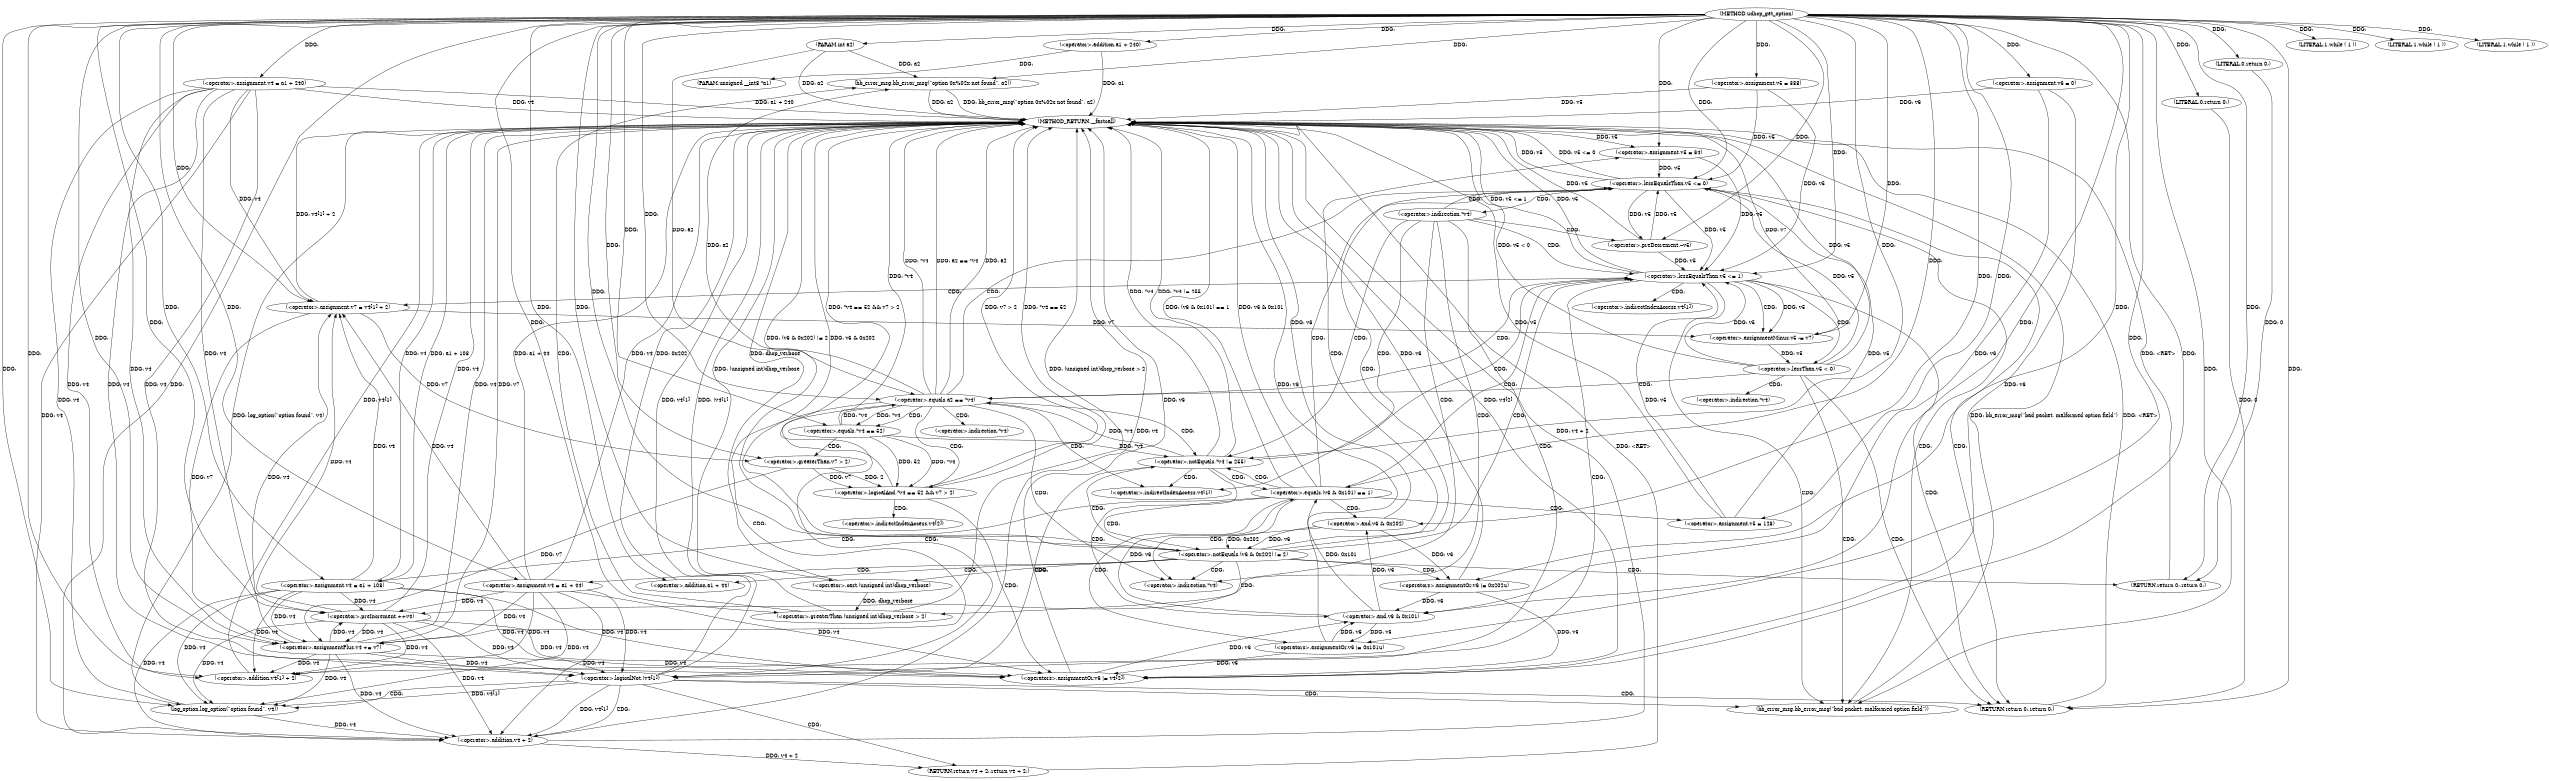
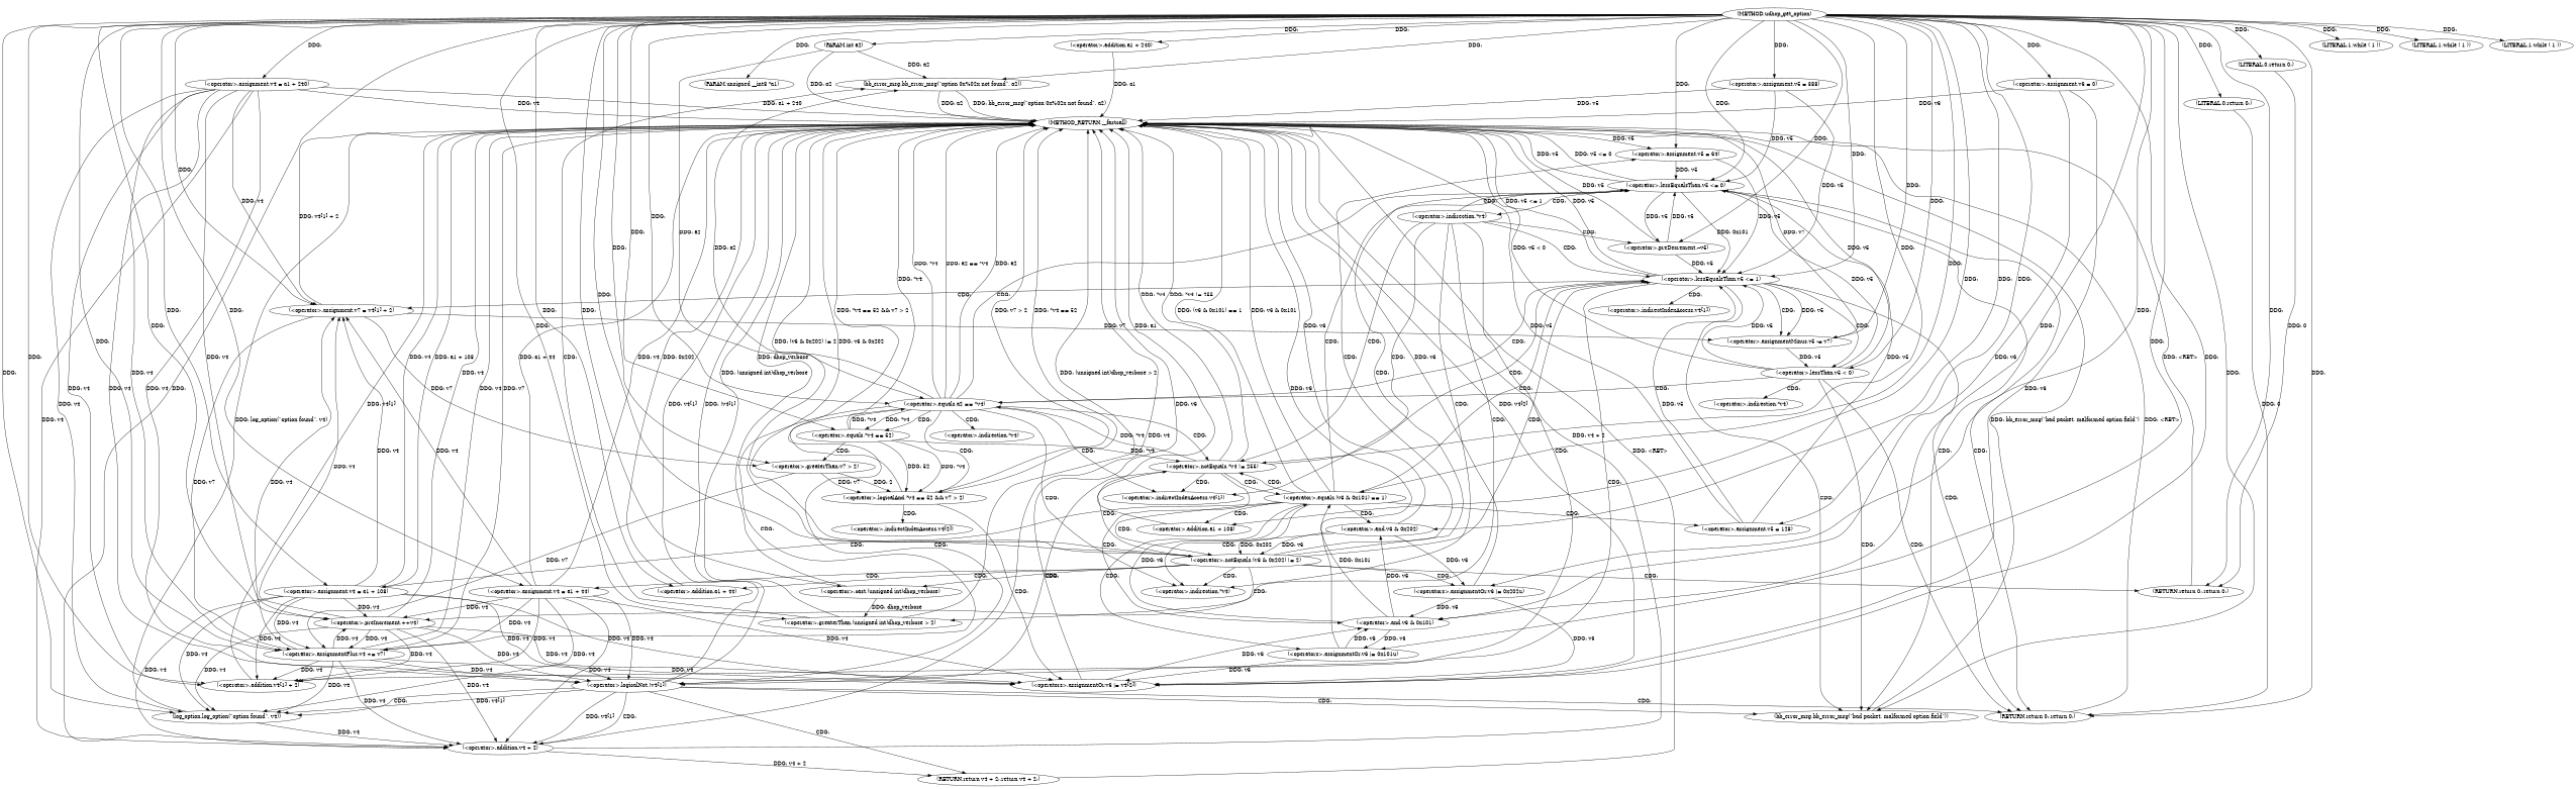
  digraph {
    n1 [label="(METHOD,udhcp_get_option)"]
    n2 [label="(PARAM,unsigned __int8 *a1)"]
    n3 [label="(PARAM,int a2)"]
    n4 [label="(<operator>.assignment,v6 = 0)"]
    n5 [label="(<operator>.assignment,v4 = a1 + 240)"]
    n6 [label="(<operator>.addition,a1 + 240)"]
    n7 [label="(<operator>.assignment,v5 = 388)"]
    n8 [label="(LITERAL,1,while ( 1 ))"]
    n9 [label="(LITERAL,1,while ( 1 ))"]
    n10 [label="(LITERAL,1,while ( 1 ))"]
    n11 [label="(<operator>.lessEqualsThan,v5 <= 0)"]
    n12 [label="(<operator>.preDecrement,--v5)"]
    n13 [label="(<operator>.preIncrement,++v4)"]
    n14 [label="(<operator>.notEquals,*v4 != 255)"]
    n15 [label="(<operator>.equals,(v6 & 0x101) == 1)"]
    n16 [label="(<operator>.and,v6 & 0x101)"]
    n17 [label="(<operators>.assignmentOr,v6 |= 0x101u)"]
    n18 [label="(<operator>.assignment,v4 = a1 + 108)"]
+   n19 [label="(<operator>.addition,a1 + 108)"]
    n20 [label="(<operator>.assignment,v5 = 128)"]
    n21 [label="(<operator>.notEquals,(v6 & 0x202) != 2)"]
    n22 [label="(<operator>.and,v6 & 0x202)"]
    n23 [label="(<operator>.greaterThan,(unsigned int)dhcp_verbose > 2)"]
    n24 [label="(<operator>.cast,(unsigned int)dhcp_verbose)"]
    n25 [label="(bb_error_msg,bb_error_msg(\"option 0x%02x not found\", a2))"]
    n26 [label="(RETURN,return 0;,return 0;)"]
    n27 [label="(LITERAL,0,return 0;)"]
    n28 [label="(<operators>.assignmentOr,v6 |= 0x202u)"]
    n29 [label="(<operator>.assignment,v4 = a1 + 44)"]
    n30 [label="(<operator>.addition,a1 + 44)"]
    n31 [label="(<operator>.assignment,v5 = 64)"]
    n32 [label="(<operator>.lessEqualsThan,v5 <= 1)"]
    n33 [label="(<operator>.assignment,v7 = v4[1] + 2)"]
    n34 [label="(<operator>.addition,v4[1] + 2)"]
    n35 [label="(<operator>.assignmentMinus,v5 -= v7)"]
    n36 [label="(<operator>.lessThan,v5 < 0)"]
    n37 [label="(<operator>.equals,a2 == *v4)"]
    n38 [label="(<operator>.equals,*v4 == 52)"]
    n39 [label="(<operator>.greaterThan,v7 > 2)"]
    n40 [label="(<operators>.assignmentOr,v6 |= v4[2])"]
    n41 [label="(<operator>.assignmentPlus,v4 += v7)"]
    n42 [label="(bb_error_msg,bb_error_msg(\"bad packet, malformed option field\"))"]
    n43 [label="(RETURN,return 0;,return 0;)"]
    n44 [label="(LITERAL,0,return 0;)"]
    n45 [label="(log_option,log_option(\"option found\", v4))"]
    n46 [label="(<operator>.addition,v4 + 2)"]
    n47 [label="(METHOD_RETURN,__fastcall)"]
    n48 [label="(<operator>.logicalNot,!v4[1])"]
    n49 [label="(<operator>.indirection,*v4)"]
    n50 [label="(<operator>.indirectIndexAccess,v4[1])"]
    n51 [label="(<operator>.indirection,*v4)"]
    n52 [label="(<operator>.indirectIndexAccess,v4[1])"]
    n53 [label="(<operator>.indirection,*v4)"]
    n54 [label="(<operator>.logicalAnd,*v4 == 52 && v7 > 2)"]
    n55 [label="(<operator>.indirection,*v4)"]
    n56 [label="(RETURN,return v4 + 2;,return v4 + 2;)"]
    n57 [label="(<operator>.indirectIndexAccess,v4[2])"]
-   n6 -> n2 [label="DDG: "]
+   n1 -> n2 [label="DDG: "]
    n1 -> n3 [label="DDG: "]
    n1 -> n4 [label="DDG: "]
    n1 -> n5 [label="DDG: "]
    n1 -> n6 [label="DDG: "]
    n1 -> n7 [label="DDG: "]
    n1 -> n8 [label="DDG: "]
    n1 -> n9 [label="DDG: "]
    n1 -> n10 [label="DDG: "]
    n1 -> n11 [label="DDG: "]
    n1 -> n12 [label="DDG: "]
    n1 -> n13 [label="DDG: "]
    n1 -> n14 [label="DDG: "]
    n1 -> n15 [label="DDG: "]
    n1 -> n16 [label="DDG: "]
    n1 -> n17 [label="DDG: "]
    n1 -> n18 [label="DDG: "]
+   n1 -> n19 [label="DDG: "]
    n1 -> n20 [label="DDG: "]
    n1 -> n21 [label="DDG: "]
    n1 -> n22 [label="DDG: "]
    n1 -> n23 [label="DDG: "]
    n1 -> n24 [label="DDG: "]
    n1 -> n25 [label="DDG: "]
    n1 -> n26 [label="DDG: "]
    n1 -> n27 [label="DDG: "]
    n1 -> n28 [label="DDG: "]
    n1 -> n29 [label="DDG: "]
    n1 -> n30 [label="DDG: "]
    n1 -> n31 [label="DDG: "]
    n1 -> n32 [label="DDG: "]
    n1 -> n33 [label="DDG: "]
    n1 -> n34 [label="DDG: "]
    n1 -> n35 [label="DDG: "]
+   n1 -> n36 [label="DDG: "]
    n1 -> n37 [label="DDG: "]
    n1 -> n38 [label="DDG: "]
    n1 -> n39 [label="DDG: "]
    n1 -> n40 [label="DDG: "]
    n1 -> n41 [label="DDG: "]
    n1 -> n42 [label="DDG: "]
    n1 -> n43 [label="DDG: "]
    n1 -> n44 [label="DDG: "]
    n1 -> n45 [label="DDG: "]
    n1 -> n46 [label="DDG: "]
    n3 -> n25 [label="DDG: a2"]
    n3 -> n37 [label="DDG: a2"]
    n3 -> n47 [label="DDG: a2"]
    n4 -> n16 [label="DDG: v6"]
    n4 -> n40 [label="DDG: v6"]
    n4 -> n47 [label="DDG: v6"]
    n5 -> n13 [label="DDG: v4"]
    n5 -> n33 [label="DDG: v4"]
    n5 -> n34 [label="DDG: v4"]
    n5 -> n40 [label="DDG: v4"]
    n5 -> n41 [label="DDG: v4"]
    n5 -> n45 [label="DDG: v4"]
    n5 -> n46 [label="DDG: v4"]
    n5 -> n47 [label="DDG: v4"]
    n5 -> n47 [label="DDG: a1 + 240"]
    n5 -> n48 [label="DDG: v4"]
    n6 -> n47 [label="DDG: a1"]
    n7 -> n11 [label="DDG: v5"]
    n7 -> n32 [label="DDG: v5"]
    n7 -> n47 [label="DDG: v5"]
    n11 -> n12 [label="DDG: v5"]
-   n11 -> n32 [label="DDG: v5"]
+   n11 -> n32 [label="DDG: 0x101"]
    n11 -> n42 [label="CDG: "]
    n11 -> n43 [label="CDG: "]
    n11 -> n47 [label="DDG: v5 <= 0"]
    n11 -> n47 [label="DDG: v5"]
    n11 -> n49 [label="CDG: "]
    n12 -> n11 [label="DDG: v5"]
    n12 -> n32 [label="DDG: v5"]
    n12 -> n47 [label="DDG: v5"]
    n13 -> n33 [label="DDG: v4"]
    n13 -> n34 [label="DDG: v4"]
    n13 -> n40 [label="DDG: v4"]
    n13 -> n41 [label="DDG: v4"]
    n13 -> n45 [label="DDG: v4"]
    n13 -> n46 [label="DDG: v4"]
    n13 -> n47 [label="DDG: v4"]
    n13 -> n48 [label="DDG: v4"]
    n14 -> n15 [label="CDG: "]
    n14 -> n16 [label="CDG: "]
    n14 -> n32 [label="CDG: "]
    n14 -> n37 [label="DDG: *v4"]
    n14 -> n47 [label="DDG: *v4 != 255"]
    n14 -> n47 [label="DDG: *v4"]
    n14 -> n48 [label="CDG: "]
    n14 -> n50 [label="CDG: "]
    n15 -> n11 [label="CDG: "]
    n15 -> n14 [label="CDG: "]
    n15 -> n17 [label="CDG: "]
    n15 -> n18 [label="CDG: "]
+   n15 -> n19 [label="CDG: "]
    n15 -> n20 [label="CDG: "]
    n15 -> n21 [label="CDG: "]
    n15 -> n22 [label="CDG: "]
    n15 -> n32 [label="CDG: "]
    n15 -> n47 [label="DDG: (v6 & 0x101) == 1"]
    n15 -> n47 [label="DDG: v6 & 0x101"]
    n15 -> n51 [label="CDG: "]
    n16 -> n15 [label="DDG: v6"]
    n16 -> n15 [label="DDG: 0x101"]
    n16 -> n17 [label="DDG: v6"]
    n16 -> n22 [label="DDG: v6"]
    n17 -> n16 [label="DDG: v6"]
    n17 -> n40 [label="DDG: v6"]
    n17 -> n47 [label="DDG: v6"]
    n18 -> n13 [label="DDG: v4"]
    n18 -> n33 [label="DDG: v4"]
    n18 -> n34 [label="DDG: v4"]
    n18 -> n40 [label="DDG: v4"]
    n18 -> n41 [label="DDG: v4"]
    n18 -> n45 [label="DDG: v4"]
    n18 -> n46 [label="DDG: v4"]
    n18 -> n47 [label="DDG: a1 + 108"]
    n18 -> n47 [label="DDG: v4"]
    n18 -> n48 [label="DDG: v4"]
+   n19 -> n47 [label="DDG: a1"]
    n20 -> n11 [label="DDG: v5"]
    n20 -> n32 [label="DDG: v5"]
    n20 -> n47 [label="DDG: v5"]
    n21 -> n11 [label="CDG: "]
    n21 -> n14 [label="CDG: "]
    n21 -> n23 [label="CDG: "]
    n21 -> n24 [label="CDG: "]
    n21 -> n26 [label="CDG: "]
    n21 -> n28 [label="CDG: "]
    n21 -> n29 [label="CDG: "]
    n21 -> n30 [label="CDG: "]
    n21 -> n31 [label="CDG: "]
    n21 -> n32 [label="CDG: "]
    n21 -> n47 [label="DDG: v6 & 0x202"]
    n21 -> n47 [label="DDG: (v6 & 0x202) != 2"]
    n21 -> n51 [label="CDG: "]
    n22 -> n21 [label="DDG: v6"]
    n22 -> n21 [label="DDG: 0x202"]
    n22 -> n28 [label="DDG: v6"]
    n22 -> n47 [label="DDG: v6"]
    n23 -> n25 [label="CDG: "]
    n23 -> n47 [label="DDG: (unsigned int)dhcp_verbose"]
    n23 -> n47 [label="DDG: (unsigned int)dhcp_verbose > 2"]
    n24 -> n23 [label="DDG: dhcp_verbose"]
    n24 -> n47 [label="DDG: dhcp_verbose"]
    n25 -> n47 [label="DDG: bb_error_msg(\"option 0x%02x not found\", a2)"]
    n25 -> n47 [label="DDG: a2"]
    n26 -> n47 [label="DDG: <RET>"]
    n27 -> n26 [label="DDG: 0"]
    n28 -> n16 [label="DDG: v6"]
    n28 -> n40 [label="DDG: v6"]
    n28 -> n47 [label="DDG: v6"]
    n29 -> n13 [label="DDG: v4"]
    n29 -> n33 [label="DDG: v4"]
    n29 -> n34 [label="DDG: v4"]
    n29 -> n40 [label="DDG: v4"]
    n29 -> n41 [label="DDG: v4"]
    n29 -> n45 [label="DDG: v4"]
    n29 -> n46 [label="DDG: v4"]
    n29 -> n47 [label="DDG: v4"]
    n29 -> n47 [label="DDG: a1 + 44"]
    n29 -> n48 [label="DDG: v4"]
    n30 -> n47 [label="DDG: 0x202"]
    n31 -> n11 [label="DDG: v5"]
    n31 -> n32 [label="DDG: v5"]
    n32 -> n33 [label="CDG: "]
    n32 -> n34 [label="CDG: "]
    n32 -> n35 [label="DDG: v5"]
    n32 -> n35 [label="CDG: "]
    n32 -> n36 [label="CDG: "]
    n32 -> n42 [label="CDG: "]
    n32 -> n43 [label="CDG: "]
    n32 -> n47 [label="DDG: v5"]
    n32 -> n47 [label="DDG: v5 <= 1"]
    n32 -> n52 [label="CDG: "]
    n33 -> n35 [label="DDG: v7"]
    n33 -> n39 [label="DDG: v7"]
    n33 -> n41 [label="DDG: v7"]
    n33 -> n47 [label="DDG: v4[1] + 2"]
    n34 -> n47 [label="DDG: v4[1]"]
    n35 -> n36 [label="DDG: v5"]
    n35 -> n47 [label="DDG: v7"]
    n36 -> n11 [label="DDG: v5"]
    n36 -> n32 [label="DDG: v5"]
    n36 -> n37 [label="CDG: "]
    n36 -> n42 [label="CDG: "]
    n36 -> n43 [label="CDG: "]
    n36 -> n47 [label="DDG: v5"]
    n36 -> n47 [label="DDG: v5 < 0"]
    n36 -> n53 [label="CDG: "]
    n37 -> n11 [label="CDG: "]
    n37 -> n14 [label="CDG: "]
    n37 -> n25 [label="DDG: a2"]
    n37 -> n32 [label="CDG: "]
    n37 -> n38 [label="DDG: *v4"]
    n37 -> n38 [label="CDG: "]
    n37 -> n41 [label="CDG: "]
    n37 -> n47 [label="DDG: a2"]
    n37 -> n47 [label="DDG: *v4"]
    n37 -> n47 [label="DDG: a2 == *v4"]
    n37 -> n48 [label="CDG: "]
    n37 -> n50 [label="CDG: "]
    n37 -> n51 [label="CDG: "]
    n37 -> n54 [label="CDG: "]
    n37 -> n55 [label="CDG: "]
    n38 -> n14 [label="DDG: *v4"]
    n38 -> n37 [label="DDG: *v4"]
    n38 -> n39 [label="CDG: "]
    n38 -> n47 [label="DDG: *v4"]
    n38 -> n54 [label="DDG: *v4"]
    n38 -> n54 [label="DDG: 52"]
    n39 -> n41 [label="DDG: v7"]
    n39 -> n54 [label="DDG: v7"]
    n39 -> n54 [label="DDG: 2"]
    n40 -> n16 [label="DDG: v6"]
    n40 -> n47 [label="DDG: v6"]
    n40 -> n47 [label="DDG: v4[2]"]
    n41 -> n13 [label="DDG: v4"]
    n41 -> n33 [label="DDG: v4"]
    n41 -> n34 [label="DDG: v4"]
    n41 -> n40 [label="DDG: v4"]
    n41 -> n45 [label="DDG: v4"]
    n41 -> n46 [label="DDG: v4"]
    n41 -> n47 [label="DDG: v7"]
    n41 -> n47 [label="DDG: v4"]
    n41 -> n48 [label="DDG: v4"]
    n42 -> n47 [label="DDG: bb_error_msg(\"bad packet, malformed option field\")"]
    n43 -> n47 [label="DDG: <RET>"]
    n44 -> n43 [label="DDG: 0"]
    n45 -> n46 [label="DDG: v4"]
    n45 -> n47 [label="DDG: log_option(\"option found\", v4)"]
    n46 -> n47 [label="DDG: v4"]
    n46 -> n47 [label="DDG: v4 + 2"]
    n46 -> n56 [label="DDG: v4 + 2"]
    n47 -> n31 [label="DDG: v5"]
    n48 -> n42 [label="CDG: "]
    n48 -> n43 [label="CDG: "]
    n48 -> n45 [label="DDG: v4[1]"]
    n48 -> n45 [label="CDG: "]
    n48 -> n46 [label="DDG: v4[1]"]
    n48 -> n46 [label="CDG: "]
    n48 -> n47 [label="DDG: v4[1]"]
    n48 -> n47 [label="DDG: !v4[1]"]
    n48 -> n56 [label="CDG: "]
    n49 -> n11 [label="CDG: "]
    n49 -> n12 [label="CDG: "]
    n49 -> n13 [label="CDG: "]
    n49 -> n14 [label="CDG: "]
    n49 -> n32 [label="CDG: "]
    n49 -> n48 [label="CDG: "]
    n49 -> n50 [label="CDG: "]
    n49 -> n51 [label="CDG: "]
    n54 -> n40 [label="CDG: "]
    n54 -> n47 [label="DDG: v7 > 2"]
    n54 -> n47 [label="DDG: *v4 == 52"]
    n54 -> n47 [label="DDG: *v4 == 52 && v7 > 2"]
    n54 -> n57 [label="CDG: "]
    n56 -> n47 [label="DDG: <RET>"]
  }
